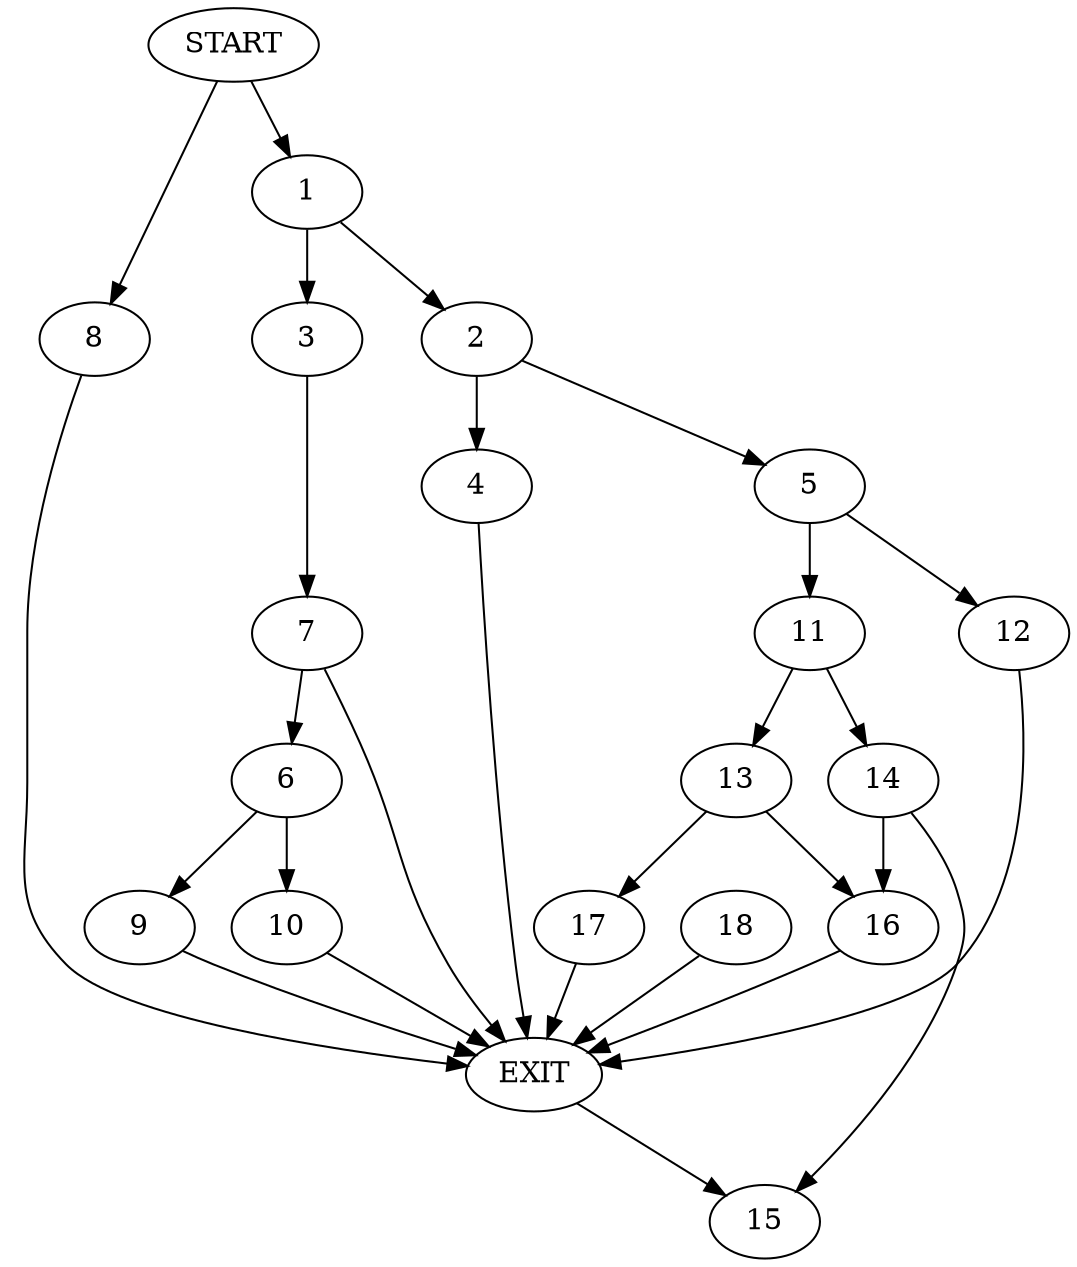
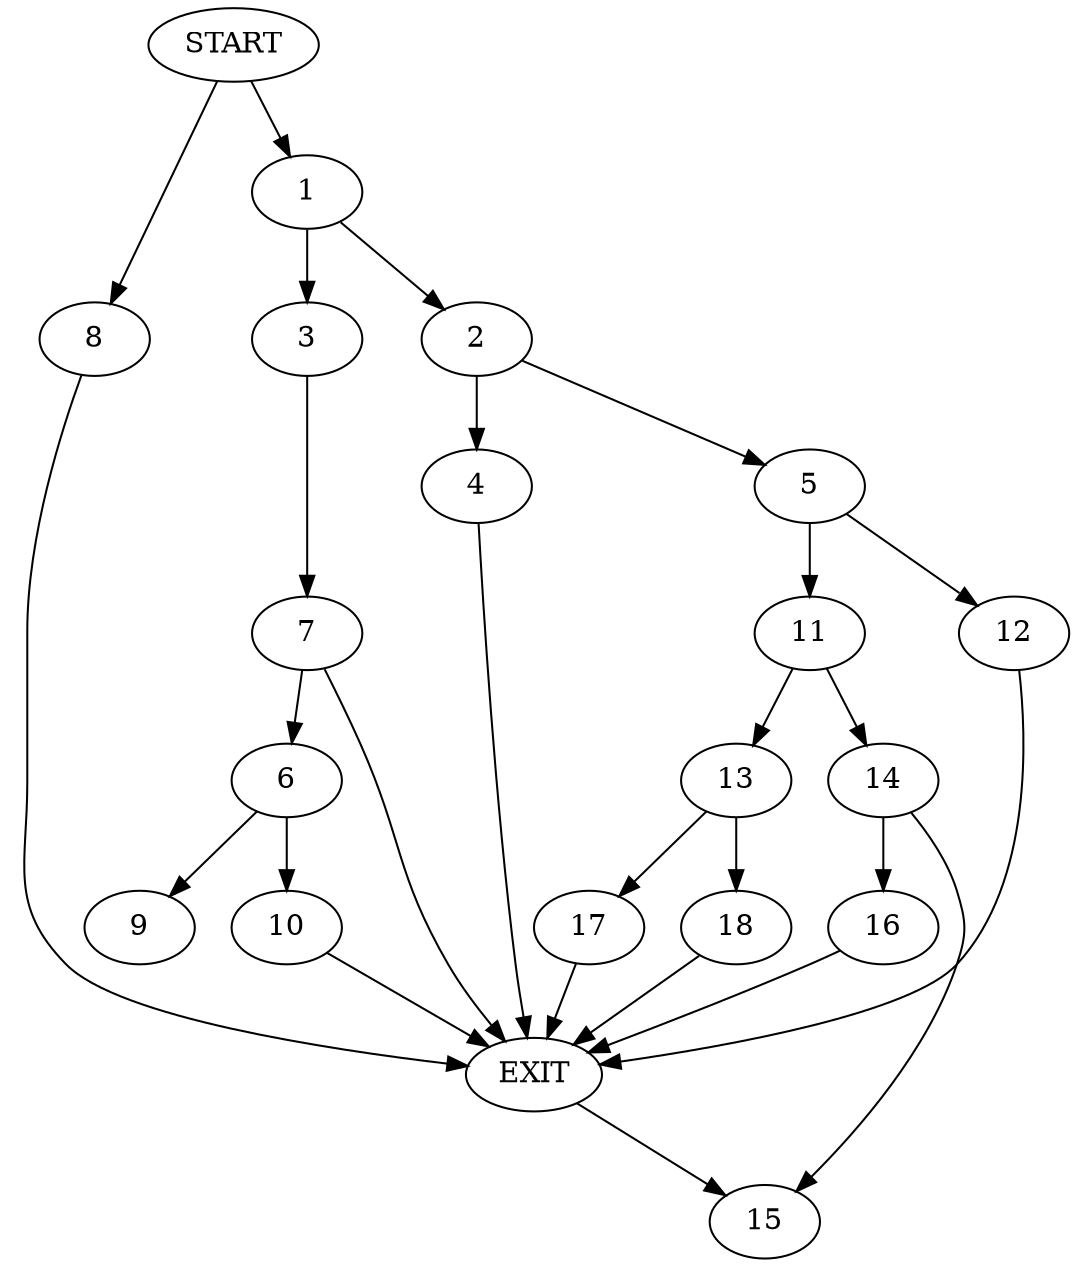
  digraph {
    n1 [label=START]
    1
    8
    2
    3
    n6 [label=EXIT]
    15
    4
    5
    7
    11
    12
    6
    9
    10
    13
    14
    17
    18
    16
    n1 -> 1
    n1 -> 8
    1 -> 2
    1 -> 3
    8 -> n6
    2 -> 4
    2 -> 5
    3 -> 7
    n6 -> 15
    4 -> n6
    5 -> 11
    5 -> 12
    7 -> n6
    7 -> 6
    11 -> 13
    11 -> 14
    12 -> n6
    6 -> 9
    6 -> 10
-   9 -> n6
    10 -> n6
    13 -> 17
-   13 -> 16
+   13 -> 18
    14 -> 15
    14 -> 16
    17 -> n6
    18 -> n6
    16 -> n6
  }
